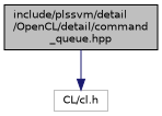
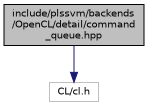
  digraph {
    node [fontname=Helvetica fontsize=10 shape=record style=filled]
-   n1 [color=black fillcolor=grey75 fontcolor=black height=0.2 label="include/plssvm/detail\l/OpenCL/detail/command\l_queue.hpp" width=0.4]
+   n1 [color=black fillcolor=grey75 fontcolor=black height=0.2 label="include/plssvm/backends\l/OpenCL/detail/command\l_queue.hpp" width=0.4]
    n2 [color=grey75 fillcolor=white height=0.2 label="CL/cl.h" width=0.4]
    n1 -> n2 [color=midnightblue fontname=Helvetica fontsize=10 labelfontname=Helvetica labelfontsize=10 style=solid]
  }
